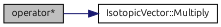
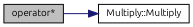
  digraph {
    rankdir=LR
    fontname=Ubuntu
    node [color=black fontname=Ubuntu fontsize=10 shape=record style=filled]
    n1 [fillcolor=grey75 fontcolor=black height=0.2 label="operator*" width=0.4]
-   n2 [fillcolor=white height=0.2 label="IsotopicVector::Multiply" width=0.4]
+   n2 [fillcolor=white height=0.2 label="Multiply::Multiply" width=0.4]
    n1 -> n2 [color=midnightblue fontname=Ubuntu fontsize=10 labelfontname=Helvetica labelfontsize=10 style=solid]
  }
